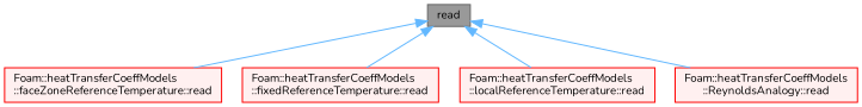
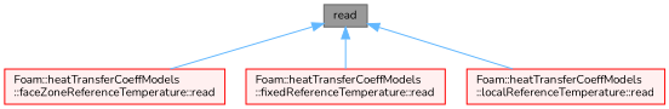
  digraph {
    rankdir=TB
    fontname=Nunito
    node [color=red fillcolor="#FFF0F0" fontname=Nunito fontsize=10 shape=box style=filled]
    edge [color=steelblue1 dir=back fontname=Nunito fontsize=10 labelfontname=Helvetica labelfontsize=10 style=solid]
    n1 [color=gray40 fillcolor=grey60 fontcolor=black height=0.2 label=read width=0.4]
    n2 [height=0.2 label="Foam::heatTransferCoeffModels\l::faceZoneReferenceTemperature::read" width=0.4]
    n3 [height=0.2 label="Foam::heatTransferCoeffModels\l::fixedReferenceTemperature::read" width=0.4]
    n4 [height=0.2 label="Foam::heatTransferCoeffModels\l::localReferenceTemperature::read" width=0.4]
-   n5 [height=0.2 label="Foam::heatTransferCoeffModels\l::ReynoldsAnalogy::read" width=0.4]
    n1 -> n2
    n1 -> n3
    n1 -> n4
-   n1 -> n5
  }
